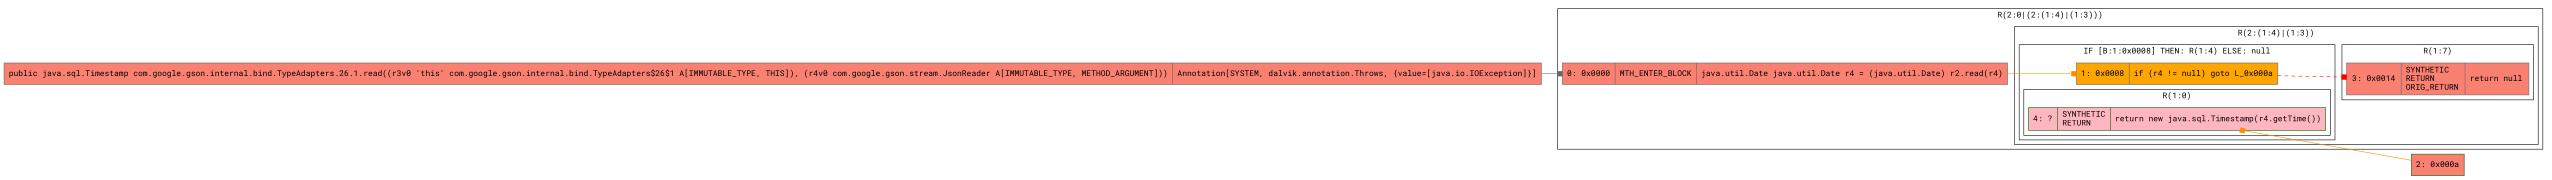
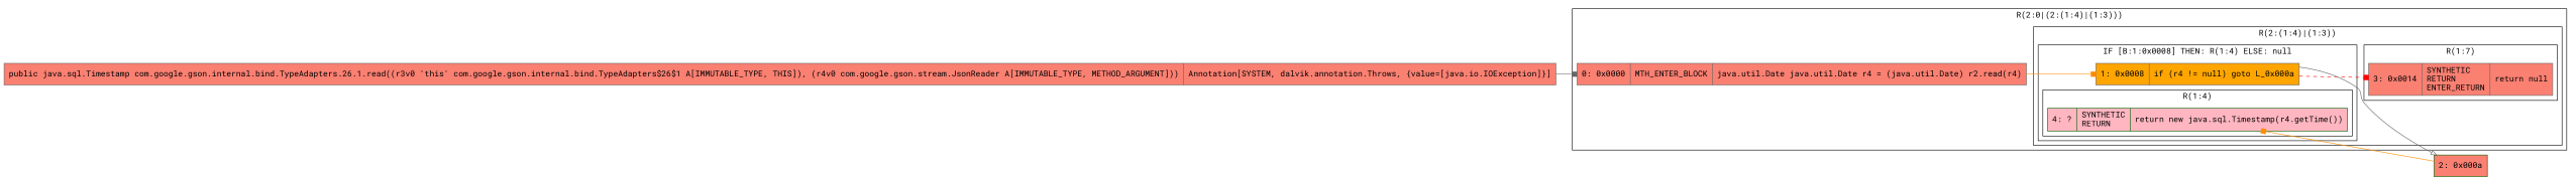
  digraph {
    fontname="Roboto Mono"
    rankdir=LR
    node [color=gray40 fillcolor=salmon fontname="Roboto Mono" shape=record style=filled]
    edge [arrowhead=box color=gray40 fontname="Roboto Mono"]
    n1 [color=darkgreen fillcolor=lightpink label="{4\:\ ?|SYNTHETIC\lRETURN\l|return new java.sql.Timestamp(r4.getTime())\l}"]
    n2 [fillcolor=orange label="{1\:\ 0x0008|if (r4 != null) goto L_0x000a\l}"]
-   n3 [label="{3\:\ 0x0014|SYNTHETIC\lRETURN\lORIG_RETURN\l|return null\l}"]
+   n3 [label="{3\:\ 0x0014|SYNTHETIC\lRETURN\lENTER_RETURN\l|return null\l}"]
    n4 [label="{0\:\ 0x0000|MTH_ENTER_BLOCK\l|java.util.Date java.util.Date r4 = (java.util.Date) r2.read(r4)\l}"]
    n5 [color=darkgreen label="{2\:\ 0x000a}"]
    n6 [label="{public java.sql.Timestamp com.google.gson.internal.bind.TypeAdapters.26.1.read((r3v0 'this' com.google.gson.internal.bind.TypeAdapters$26$1 A[IMMUTABLE_TYPE, THIS]), (r4v0 com.google.gson.stream.JsonReader A[IMMUTABLE_TYPE, METHOD_ARGUMENT]))  | Annotation[SYSTEM, dalvik.annotation.Throws, \{value=[java.io.IOException]\}]\l}"]
    subgraph cluster_1 {
      label="R(2:0|(2:(1:4)|(1:3)))"
      n4
      subgraph cluster_2 {
        label="R(2:(1:4)|(1:3))"
        subgraph cluster_3 {
          label="IF [B:1:0x0008] THEN: R(1:4) ELSE: null"
          n2
          subgraph cluster_4 {
-           label="R(1:0)"
+           label="R(1:4)"
            n1
          }
        }
        subgraph cluster_5 {
          label="R(1:7)"
          n3
        }
      }
    }
    n2 -> n3 [color=red style=dashed]
+   n2 -> n5 [arrowhead=onormal]
    n4 -> n2 [color=darkorange]
    n5 -> n1 [color=darkorange]
    n6 -> n4
  }
